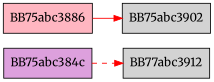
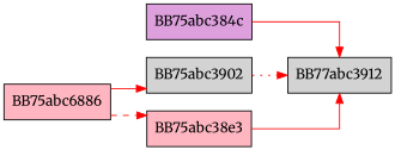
  digraph {
    fontname=Merriweather
    rankdir=LR
    splines=ortho
    node [fillcolor=lightgrey fontname=Merriweather shape=box style=filled]
    edge [color=red fontname=Merriweather style=dashed]
    BB75abc384c [fillcolor=plum]
    n2 [label=BB77abc3912]
-   BB75abc3886 [fillcolor=lightpink]
+   BB75abc3886 [fillcolor=lightpink label=BB75abc6886]
    BB75abc3902
-   BB75abc384c -> n2
+   BB75abc38e3 [fillcolor=lightpink]
+   BB75abc384c -> n2 [style=solid]
    BB75abc3886 -> BB75abc3902 [style=solid]
+   BB75abc3886 -> BB75abc38e3
+   BB75abc3902 -> n2 [style=dotted]
+   BB75abc38e3 -> n2 [style=solid]
  }
